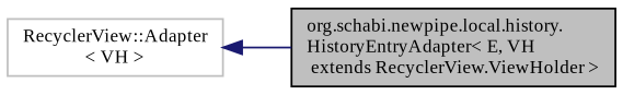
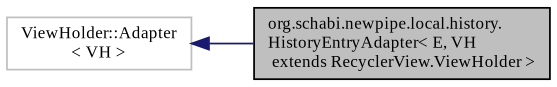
  digraph {
    rankdir=LR
    fontname="Liberation Serif"
    node [fontname="Liberation Serif" fontsize=10 shape=record style=filled]
    n1 [color=black fillcolor=grey75 fontcolor=black height=0.2 label="org.schabi.newpipe.local.history.\lHistoryEntryAdapter\< E, VH\l extends RecyclerView.ViewHolder \>" width=0.4]
-   n2 [color=grey75 fillcolor=white height=0.2 label="RecyclerView::Adapter\l\< VH \>" width=0.4]
+   n2 [color=grey75 fillcolor=white height=0.2 label="ViewHolder::Adapter\l\< VH \>" width=0.4]
    n2 -> n1 [color=midnightblue dir=back fontname="Liberation Serif" fontsize=10 labelfontname=Helvetica labelfontsize=10 style=solid]
  }
